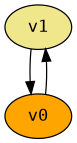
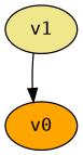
  digraph {
    fontname="DejaVu Sans Mono"
    node [style=filled fontname="DejaVu Sans Mono"]
    edge [fontname="DejaVu Sans Mono"]
    v0 [player=0 fillcolor=orange]
    v1 [player=1 fillcolor=khaki]
-   v0 -> v1 [constraint="time >= 5"]
    v1 -> v0
  }
